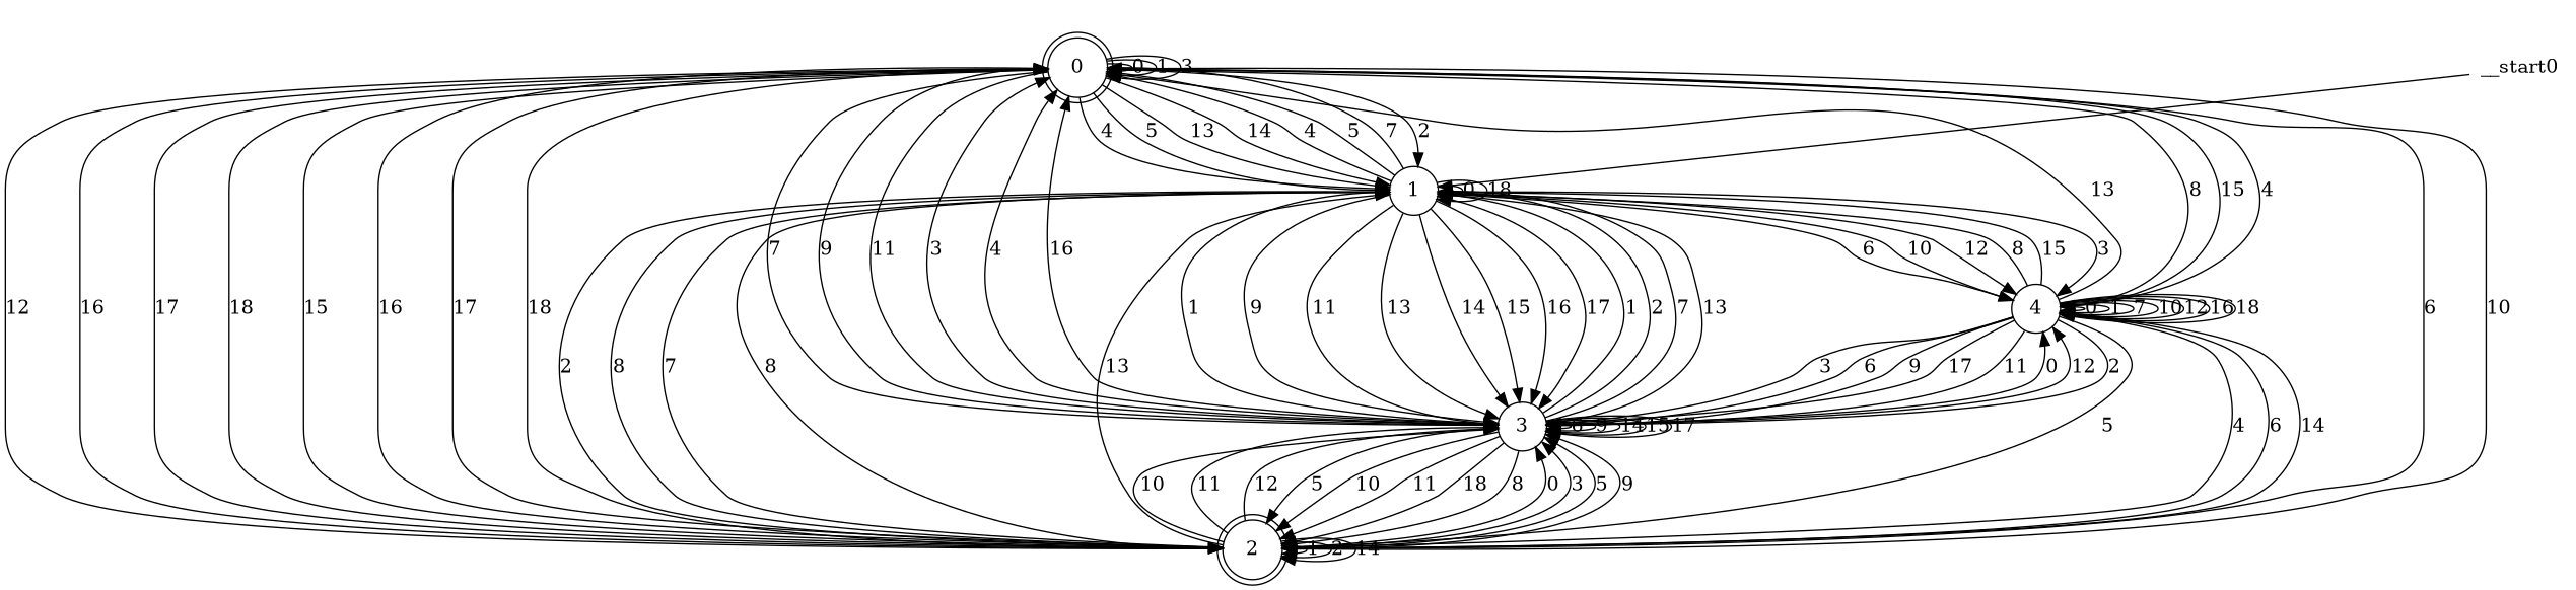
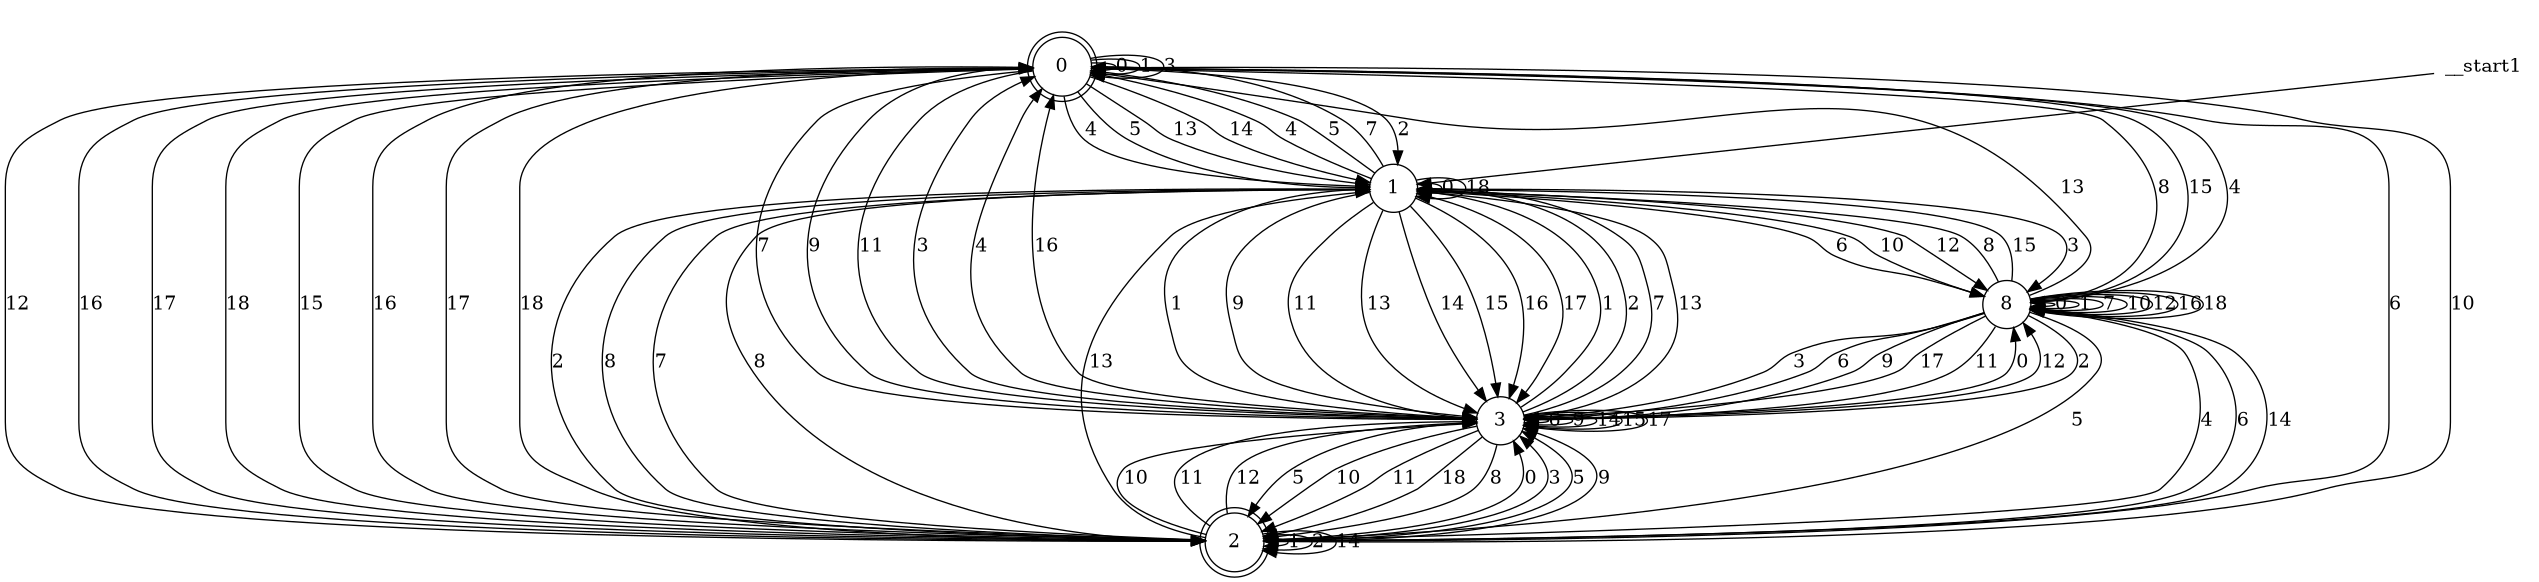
  digraph {
    node [shape=circle]
    n1 [label=0 shape=doublecircle]
    n2 [label=1]
    n3 [label=2 shape=doublecircle]
    n4 [label=3]
-   n5 [label=4]
-   __start0 [height=0 shape=none width=0]
+   n5 [label=8]
+   __start0 [height=0 shape=none width=0 label=__start1]
    n1 -> n1 [label=0]
    n1 -> n1 [label=1]
    n1 -> n1 [label=3]
    n1 -> n2 [label=2]
    n1 -> n2 [label=4]
    n1 -> n2 [label=5]
    n1 -> n2 [label=13]
    n1 -> n2 [label=14]
    n1 -> n3 [label=6]
    n1 -> n3 [label=10]
    n1 -> n3 [label=12]
    n1 -> n3 [label=16]
    n1 -> n3 [label=17]
    n1 -> n3 [label=18]
    n1 -> n4 [label=7]
    n1 -> n4 [label=9]
    n1 -> n4 [label=11]
    n1 -> n5 [label=8]
    n1 -> n5 [label=15]
    n2 -> n1 [label=4]
    n2 -> n1 [label=5]
    n2 -> n1 [label=7]
    n2 -> n2 [label=0]
    n2 -> n2 [label=18]
    n2 -> n3 [label=2]
    n2 -> n3 [label=8]
    n2 -> n4 [label=1]
    n2 -> n4 [label=9]
    n2 -> n4 [label=11]
    n2 -> n4 [label=13]
    n2 -> n4 [label=14]
    n2 -> n4 [label=15]
    n2 -> n4 [label=16]
    n2 -> n4 [label=17]
    n2 -> n5 [label=3]
    n2 -> n5 [label=6]
    n2 -> n5 [label=10]
    n2 -> n5 [label=12]
    n3 -> n1 [label=15]
    n3 -> n1 [label=16]
    n3 -> n1 [label=17]
    n3 -> n1 [label=18]
    n3 -> n2 [label=7]
    n3 -> n2 [label=8]
    n3 -> n2 [label=13]
    n3 -> n3 [label=1]
    n3 -> n3 [label=2]
    n3 -> n3 [label=14]
    n3 -> n4 [label=0]
    n3 -> n4 [label=3]
    n3 -> n4 [label=5]
    n3 -> n4 [label=9]
    n3 -> n4 [label=10]
    n3 -> n4 [label=11]
    n3 -> n4 [label=12]
    n3 -> n5 [label=4]
    n3 -> n5 [label=6]
    n4 -> n1 [label=3]
    n4 -> n1 [label=4]
    n4 -> n1 [label=16]
    n4 -> n2 [label=1]
    n4 -> n2 [label=2]
    n4 -> n2 [label=7]
    n4 -> n2 [label=13]
    n4 -> n3 [label=5]
    n4 -> n3 [label=8]
    n4 -> n3 [label=10]
    n4 -> n3 [label=11]
    n4 -> n3 [label=18]
    n4 -> n4 [label=6]
    n4 -> n4 [label=9]
    n4 -> n4 [label=14]
    n4 -> n4 [label=15]
    n4 -> n4 [label=17]
    n4 -> n5 [label=0]
    n4 -> n5 [label=12]
    n5 -> n1 [label=4]
    n5 -> n1 [label=13]
    n5 -> n2 [label=8]
    n5 -> n2 [label=15]
    n5 -> n3 [label=5]
    n5 -> n3 [label=14]
    n5 -> n4 [label=2]
    n5 -> n4 [label=3]
    n5 -> n4 [label=6]
    n5 -> n4 [label=9]
    n5 -> n4 [label=11]
    n5 -> n4 [label=17]
    n5 -> n5 [label=0]
    n5 -> n5 [label=1]
    n5 -> n5 [label=7]
    n5 -> n5 [label=10]
    n5 -> n5 [label=12]
    n5 -> n5 [label=16]
    n5 -> n5 [label=18]
    __start0 -> n2
  }
